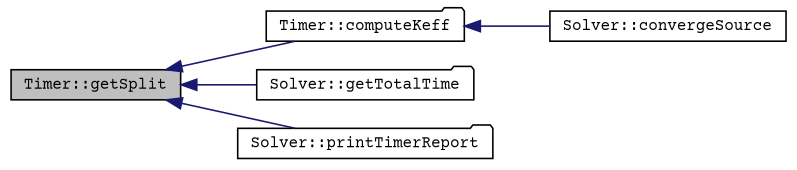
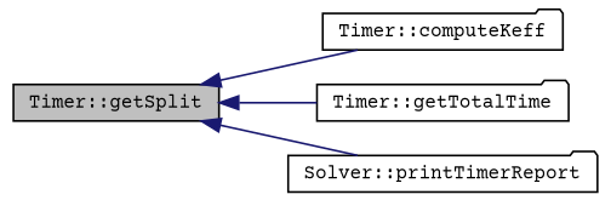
  digraph {
    fontname="Courier Prime"
    rankdir=LR
    node [color=black fillcolor=white fontname="Courier Prime" fontsize=10 shape=folder style=filled]
    edge [color=midnightblue dir=back fontname="Courier Prime" fontsize=10 labelfontname=Helvetica labelfontsize=10 style=solid]
    n1 [fillcolor=grey75 fontcolor=black height=0.2 label="Timer::getSplit" shape=box width=0.4]
    n2 [height=0.2 label="Timer::computeKeff" width=0.4]
-   n3 [height=0.2 label="Solver::getTotalTime" width=0.4]
+   n3 [height=0.2 label="Timer::getTotalTime" width=0.4]
    n4 [height=0.2 label="Solver::printTimerReport" width=0.4]
-   n5 [height=0.2 label="Solver::convergeSource" shape=box width=0.4]
    n1 -> n2
    n1 -> n3
    n1 -> n4
-   n2 -> n5
  }
